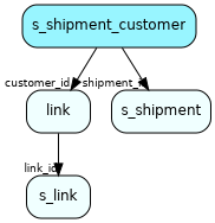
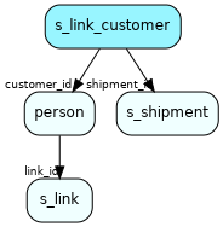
  digraph {
    node [fillcolor=azure1 fontname=Helvetica fontsize=12 shape=box style="rounded, filled"]
    edge [fontname=Helvetica fontsize=9]
-   s_link_customer [fillcolor=cadetblue1 label=s_shipment_customer]
-   person [label=link]
+   s_link_customer [fillcolor=cadetblue1]
+   person
    s_shipment
    s_link
    s_link_customer -> person [headlabel=customer_id]
    s_link_customer -> s_shipment [headlabel=shipment_id]
    person -> s_link [headlabel=link_id]
  }
